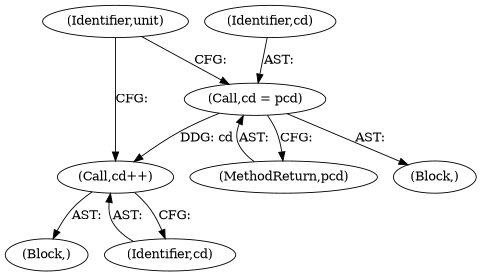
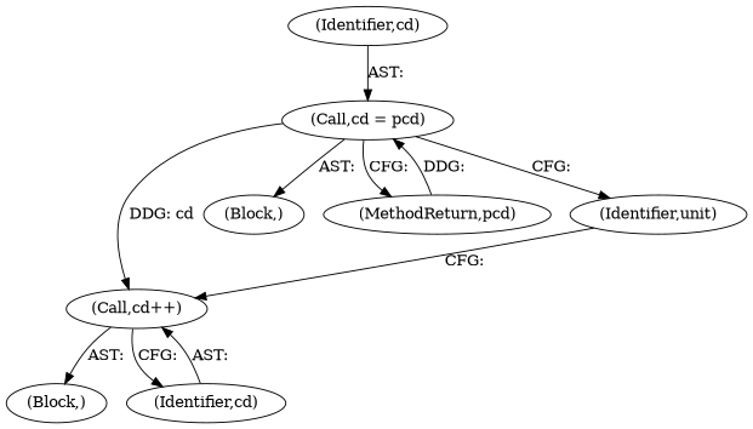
  digraph {
    n1 [label="(Call,cd = pcd)"]
    n2 [label="(Call,cd++)"]
    n3 [label="(Block,)"]
    n4 [label="(MethodReturn,pcd)"]
    n5 [label="(Block,)"]
    n6 [label="(Identifier,cd)"]
    n7 [label="(Identifier,cd)"]
    n8 [label="(Identifier,unit)"]
    n1 -> n2 [label="DDG: cd"]
    n1 -> n3 [label="AST: "]
    n1 -> n4 [label="CFG: "]
    n2 -> n5 [label="AST: "]
    n2 -> n6 [label="CFG: "]
-   n4 -> n1 [label="AST: "]
+   n4 -> n1 [label="DDG: "]
    n6 -> n2 [label="AST: "]
    n7 -> n1 [label="AST: "]
-   n8 -> n1 [label="CFG: "]
+   n1 -> n8 [label="CFG: "]
    n8 -> n2 [label="CFG: "]
  }
